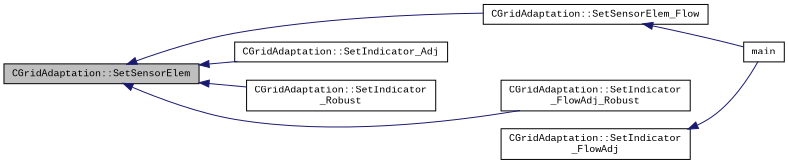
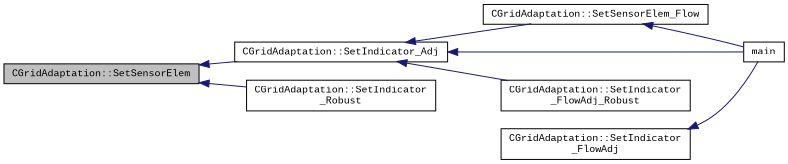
  digraph {
    fontname="Liberation Mono"
    rankdir=LR
    node [color=black fillcolor=white fontname="Liberation Mono" fontsize=10 shape=record style=filled]
    edge [color=midnightblue dir=back fontname="Liberation Mono" fontsize=10 labelfontname=Helvetica labelfontsize=10 style=solid]
    n1 [fillcolor=grey75 fontcolor=black height=0.2 label="CGridAdaptation::SetSensorElem" width=0.4]
    n2 [height=0.2 label="CGridAdaptation::SetSensorElem_Flow" width=0.4]
    n3 [height=0.2 label="CGridAdaptation::SetIndicator_Adj" width=0.4]
    n4 [height=0.2 label="CGridAdaptation::SetIndicator\l_Robust" width=0.4]
    n5 [height=0.2 label="CGridAdaptation::SetIndicator\l_FlowAdj_Robust" width=0.4]
    n6 [height=0.2 label=main width=0.4]
    n7 [height=0.2 label="CGridAdaptation::SetIndicator\l_FlowAdj" width=0.4]
-   n1 -> n2
+   n3 -> n2
    n1 -> n3
    n1 -> n4
-   n1 -> n5
+   n3 -> n5
    n2 -> n6
+   n3 -> n6
    n7 -> n6
  }
